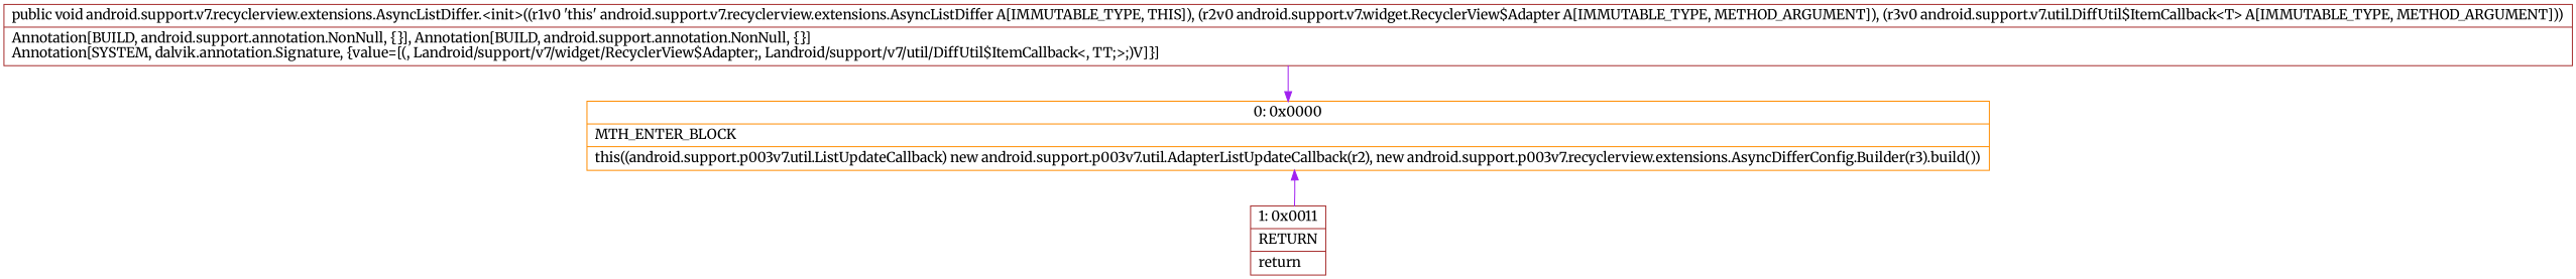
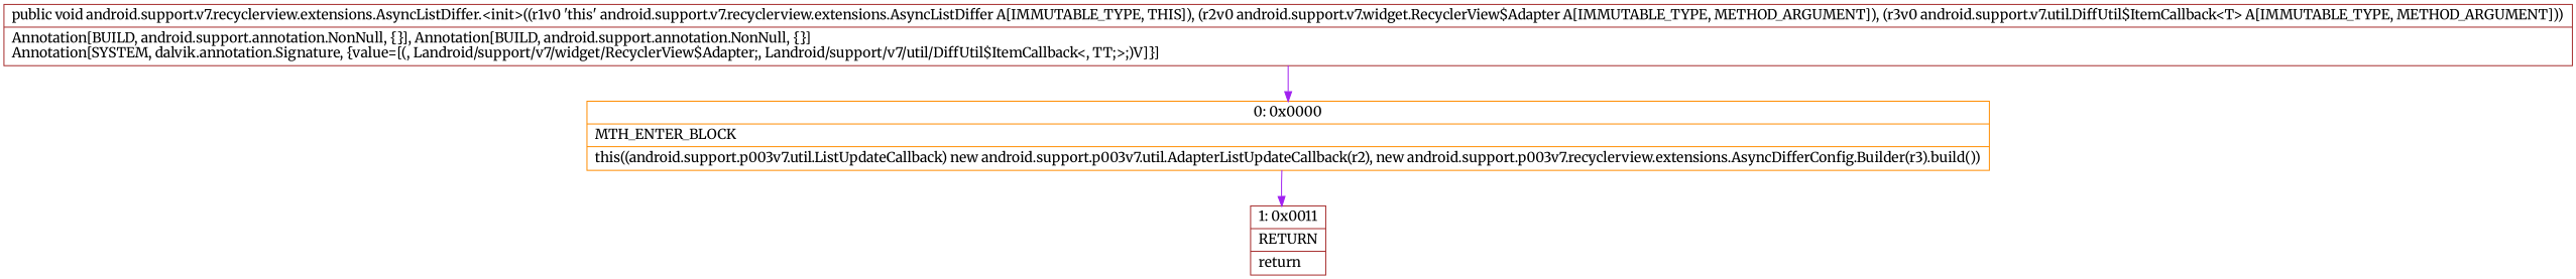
  digraph {
    fontname=Merriweather
    node [shape=record color=brown fontname=Merriweather]
    edge [color=purple fontname=Merriweather]
    n1 [label="{0\:\ 0x0000|MTH_ENTER_BLOCK\l|this((android.support.p003v7.util.ListUpdateCallback) new android.support.p003v7.util.AdapterListUpdateCallback(r2), new android.support.p003v7.recyclerview.extensions.AsyncDifferConfig.Builder(r3).build())\l}" color=darkorange]
    n2 [label="{1\:\ 0x0011|RETURN\l|return\l}"]
    n3 [label="{public void android.support.v7.recyclerview.extensions.AsyncListDiffer.\<init\>((r1v0 'this' android.support.v7.recyclerview.extensions.AsyncListDiffer A[IMMUTABLE_TYPE, THIS]), (r2v0 android.support.v7.widget.RecyclerView$Adapter A[IMMUTABLE_TYPE, METHOD_ARGUMENT]), (r3v0 android.support.v7.util.DiffUtil$ItemCallback\<T\> A[IMMUTABLE_TYPE, METHOD_ARGUMENT]))  | Annotation[BUILD, android.support.annotation.NonNull, \{\}], Annotation[BUILD, android.support.annotation.NonNull, \{\}]\lAnnotation[SYSTEM, dalvik.annotation.Signature, \{value=[(, Landroid\/support\/v7\/widget\/RecyclerView$Adapter;, Landroid\/support\/v7\/util\/DiffUtil$ItemCallback\<, TT;\>;)V]\}]\l}"]
-   n2 -> n1
+   n1 -> n2
    n3 -> n1
  }
